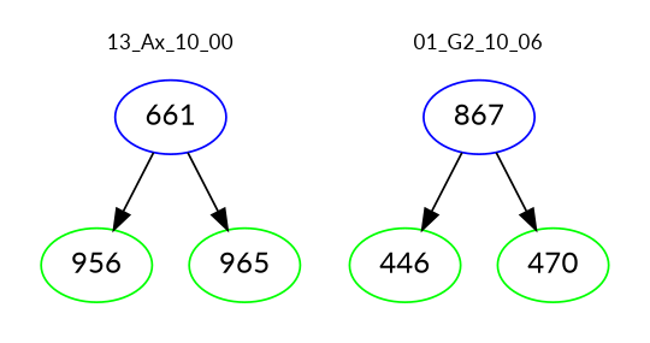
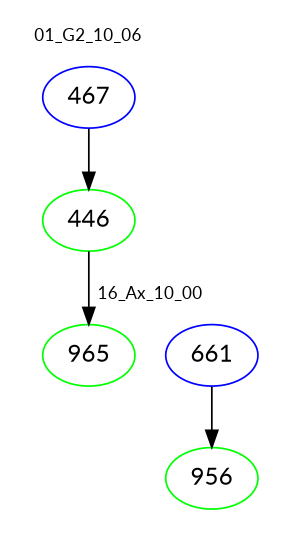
  digraph {
    fontname=Lato
    node [color=green fontname=Lato]
    edge [color=black fontname=Lato]
    n1 [color=blue label=661]
    n2 [label=956]
    n3 [label=965]
-   n4 [color=blue label=867]
+   n4 [color=blue label=467]
    n5 [label=446]
-   n6 [label=470]
    subgraph cluster_1 {
      color=white
      fontsize=10
-     label="13_Ax_10_00"
+     label="16_Ax_10_00"
      n1
      n2
      n3
    }
    subgraph cluster_2 {
      color=white
      fontsize=10
      label="01_G2_10_06"
      n4
      n5
-     n6
    }
    n1 -> n2
-   n1 -> n3
+   n5 -> n3
    n4 -> n5
-   n4 -> n6
  }
